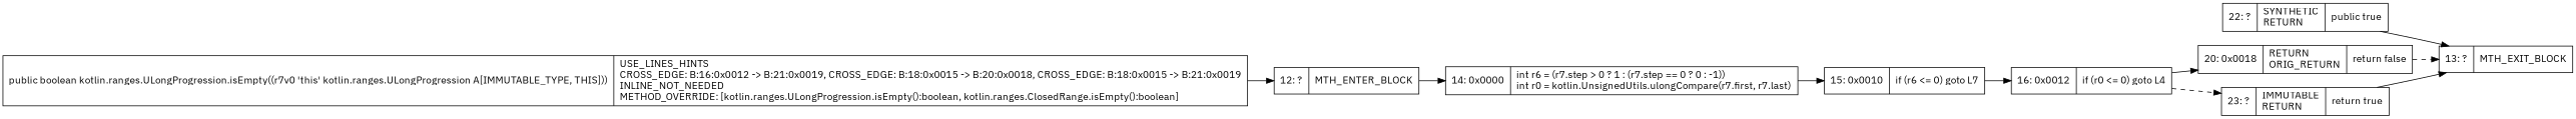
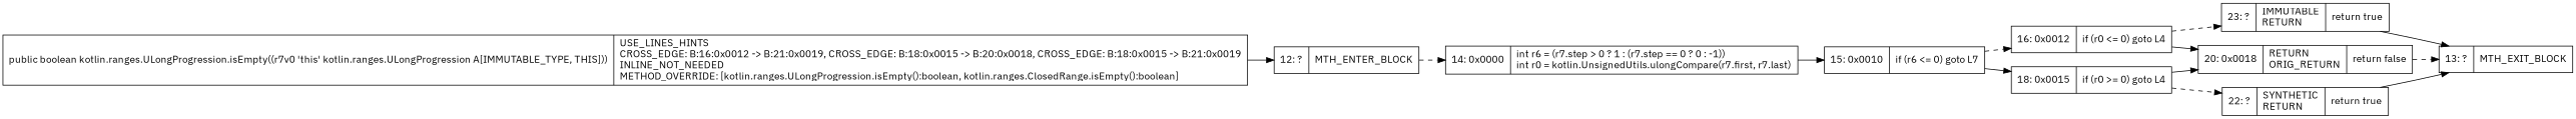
  digraph {
    fontname="IBM Plex Sans"
    rankdir=LR
    node [fontname="IBM Plex Sans" shape=record]
    edge [fontname="IBM Plex Sans"]
    n1 [label="{12\:\ ?|MTH_ENTER_BLOCK\l}"]
    n2 [label="{14\:\ 0x0000|int r6 = (r7.step \> 0 ? 1 : (r7.step == 0 ? 0 : \-1))\lint r0 = kotlin.UnsignedUtils.ulongCompare(r7.first, r7.last)\l}"]
    n3 [label="{15\:\ 0x0010|if (r6 \<= 0) goto L7\l}"]
    n4 [label="{16\:\ 0x0012|if (r0 \<= 0) goto L4\l}"]
+   n5 [label="{18\:\ 0x0015|if (r0 \>= 0) goto L4\l}"]
    n6 [label="{20\:\ 0x0018|RETURN\lORIG_RETURN\l|return false\l}"]
    n7 [label="{23\:\ ?|IMMUTABLE\lRETURN\l|return true\l}"]
-   n8 [label="{22\:\ ?|SYNTHETIC\lRETURN\l|public true\l}"]
+   n8 [label="{22\:\ ?|SYNTHETIC\lRETURN\l|return true\l}"]
    n9 [label="{13\:\ ?|MTH_EXIT_BLOCK\l}"]
    n10 [label="{public boolean kotlin.ranges.ULongProgression.isEmpty((r7v0 'this' kotlin.ranges.ULongProgression A[IMMUTABLE_TYPE, THIS]))  | USE_LINES_HINTS\lCROSS_EDGE: B:16:0x0012 \-\> B:21:0x0019, CROSS_EDGE: B:18:0x0015 \-\> B:20:0x0018, CROSS_EDGE: B:18:0x0015 \-\> B:21:0x0019\lINLINE_NOT_NEEDED\lMETHOD_OVERRIDE: [kotlin.ranges.ULongProgression.isEmpty():boolean, kotlin.ranges.ClosedRange.isEmpty():boolean]\l}"]
-   n1 -> n2
+   n1 -> n2 [style=dashed]
    n2 -> n3
-   n3 -> n4 [style=solid]
+   n3 -> n4 [style=dashed]
+   n3 -> n5
    n4 -> n6
    n4 -> n7 [style=dashed]
+   n5 -> n6
+   n5 -> n8 [style=dashed]
    n6 -> n9 [style=dashed]
    n7 -> n9
    n8 -> n9
    n10 -> n1
  }
